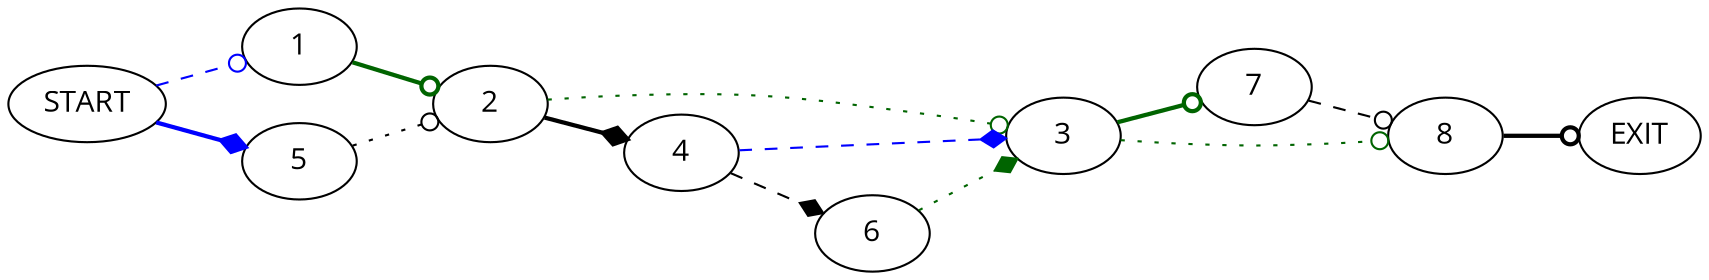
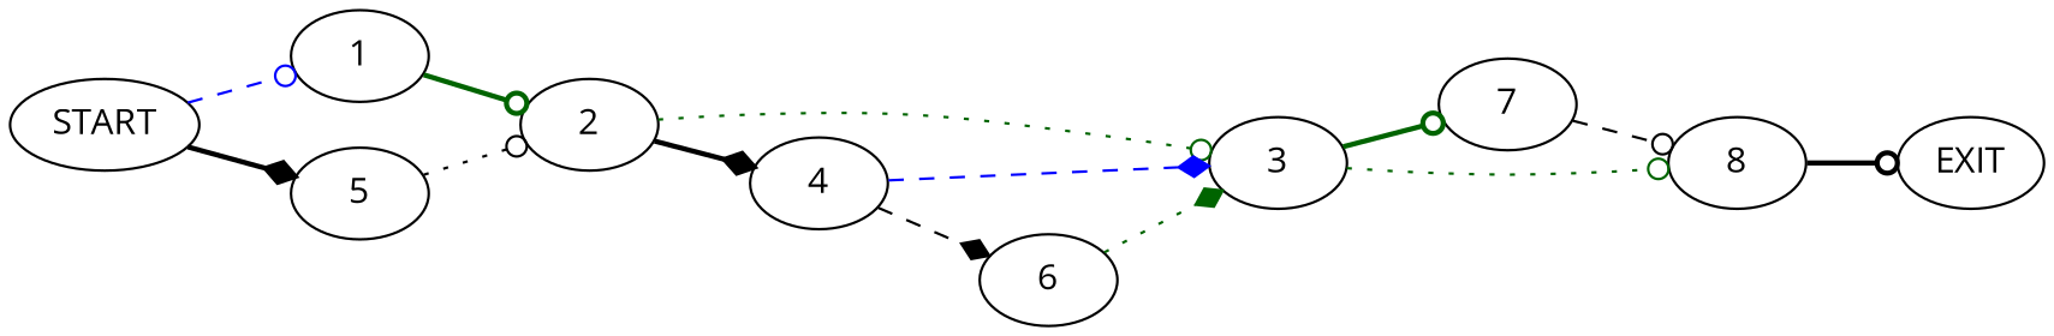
  digraph {
    fontname="Open Sans"
    rankdir=LR
    node [fontname="Open Sans"]
    edge [arrowhead=odot color=darkgreen fontname="Open Sans" style=bold]
    n1 [label=START]
    1
    5
    2
    n5 [label=EXIT]
    3
    4
    7
    8
    6
    n1 -> 1 [color=blue style=dashed]
-   n1 -> 5 [arrowhead=diamond color=blue]
+   n1 -> 5 [arrowhead=diamond color=black]
    1 -> 2
    5 -> 2 [color=black style=dotted]
    2 -> 3 [style=dotted]
    2 -> 4 [arrowhead=diamond color=black]
    3 -> 7
    3 -> 8 [style=dotted]
    4 -> 3 [arrowhead=diamond color=blue style=dashed]
    4 -> 6 [arrowhead=diamond color=black style=dashed]
    7 -> 8 [color=black style=dashed]
    8 -> n5 [color=black]
    6 -> 3 [arrowhead=diamond style=dotted]
  }
